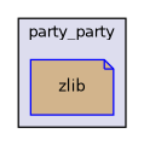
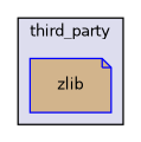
  digraph {
    compound=true
    n1 [fillcolor=tan fontname=Helvetica fontsize=10 label=zlib pencolor=black shape=note style=filled color=blue]
    subgraph cluster_1 {
      bgcolor="#ddddee"
      fontname=Helvetica
      fontsize=10
-     label=party_party
+     label=third_party
      pencolor=black
      n1
    }
  }
